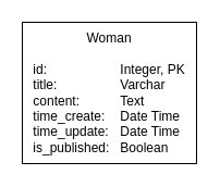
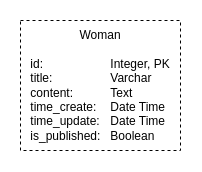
  <mxCell id="0" />
  <mxCell id="1" parent="0" />
- <mxCell id="2" value="&lt;div style=&quot;&quot;&gt;&lt;span style=&quot;background-color: initial;&quot;&gt;Woman&lt;/span&gt;&lt;/div&gt;&lt;div style=&quot;&quot;&gt;&lt;span style=&quot;background-color: initial;&quot;&gt;&lt;br&gt;&lt;/span&gt;&lt;/div&gt;&lt;div style=&quot;text-align: left;&quot;&gt;&lt;span style=&quot;background-color: initial;&quot;&gt;id:&lt;/span&gt;&lt;span style=&quot;background-color: initial; white-space: pre;&quot;&gt;&#09;&lt;span style=&quot;white-space: pre;&quot;&gt;&#09;&lt;/span&gt;&lt;span style=&quot;white-space: pre;&quot;&gt;&#09;&lt;/span&gt;&lt;/span&gt;&lt;span style=&quot;background-color: initial;&quot;&gt;Integer, PK&lt;/span&gt;&lt;/div&gt;&lt;div style=&quot;text-align: left;&quot;&gt;&lt;span style=&quot;background-color: initial;&quot;&gt;title:&lt;/span&gt;&lt;span style=&quot;background-color: initial; white-space: pre;&quot;&gt;&#09;&lt;span style=&quot;white-space: pre;&quot;&gt;&#09;&lt;/span&gt;&lt;span style=&quot;white-space: pre;&quot;&gt;&#09;&lt;/span&gt;&lt;/span&gt;&lt;span style=&quot;background-color: initial;&quot;&gt;Varchar&lt;/span&gt;&lt;/div&gt;&lt;div style=&quot;text-align: left;&quot;&gt;content: &lt;span style=&quot;white-space: pre;&quot;&gt;&#09;&lt;/span&gt;&lt;span style=&quot;white-space: pre;&quot;&gt;&#09;&lt;/span&gt;Text&lt;/div&gt;&lt;div style=&quot;text-align: left;&quot;&gt;time_create: &lt;span style=&quot;white-space: pre;&quot;&gt;&#09;&lt;/span&gt;Date Time&lt;/div&gt;&lt;div style=&quot;text-align: left;&quot;&gt;time_update: &lt;span style=&quot;white-space: pre;&quot;&gt;&#09;&lt;/span&gt;Date Time&lt;/div&gt;&lt;div style=&quot;text-align: left;&quot;&gt;is_published: &lt;span style=&quot;white-space: pre;&quot;&gt;&#09;&lt;/span&gt;Boolean&lt;/div&gt;" style="rounded=0;whiteSpace=wrap;html=1;" parent="1" vertex="1"><mxGeometry x="20" y="20" width="160" height="130" as="geometry" /></mxCell>
+ <mxCell id="2" value="&lt;div style=&quot;&quot;&gt;&lt;span style=&quot;background-color: initial;&quot;&gt;Woman&lt;/span&gt;&lt;/div&gt;&lt;div style=&quot;&quot;&gt;&lt;span style=&quot;background-color: initial;&quot;&gt;&lt;br&gt;&lt;/span&gt;&lt;/div&gt;&lt;div style=&quot;text-align: left;&quot;&gt;&lt;span style=&quot;background-color: initial;&quot;&gt;id:&lt;/span&gt;&lt;span style=&quot;background-color: initial; white-space: pre;&quot;&gt;&#09;&lt;span style=&quot;white-space: pre;&quot;&gt;&#09;&lt;/span&gt;&lt;span style=&quot;white-space: pre;&quot;&gt;&#09;&lt;/span&gt;&lt;/span&gt;&lt;span style=&quot;background-color: initial;&quot;&gt;Integer, PK&lt;/span&gt;&lt;/div&gt;&lt;div style=&quot;text-align: left;&quot;&gt;&lt;span style=&quot;background-color: initial;&quot;&gt;title:&lt;/span&gt;&lt;span style=&quot;background-color: initial; white-space: pre;&quot;&gt;&#09;&lt;span style=&quot;white-space: pre;&quot;&gt;&#09;&lt;/span&gt;&lt;span style=&quot;white-space: pre;&quot;&gt;&#09;&lt;/span&gt;&lt;/span&gt;&lt;span style=&quot;background-color: initial;&quot;&gt;Varchar&lt;/span&gt;&lt;/div&gt;&lt;div style=&quot;text-align: left;&quot;&gt;content: &lt;span style=&quot;white-space: pre;&quot;&gt;&#09;&lt;/span&gt;&lt;span style=&quot;white-space: pre;&quot;&gt;&#09;&lt;/span&gt;Text&lt;/div&gt;&lt;div style=&quot;text-align: left;&quot;&gt;time_create: &lt;span style=&quot;white-space: pre;&quot;&gt;&#09;&lt;/span&gt;Date Time&lt;/div&gt;&lt;div style=&quot;text-align: left;&quot;&gt;time_update: &lt;span style=&quot;white-space: pre;&quot;&gt;&#09;&lt;/span&gt;Date Time&lt;/div&gt;&lt;div style=&quot;text-align: left;&quot;&gt;is_published: &lt;span style=&quot;white-space: pre;&quot;&gt;&#09;&lt;/span&gt;Boolean&lt;/div&gt;" style="rounded=0;whiteSpace=wrap;html=1;dashed=1;" parent="1" vertex="1"><mxGeometry x="20" y="20" width="160" height="130" as="geometry" /></mxCell>
